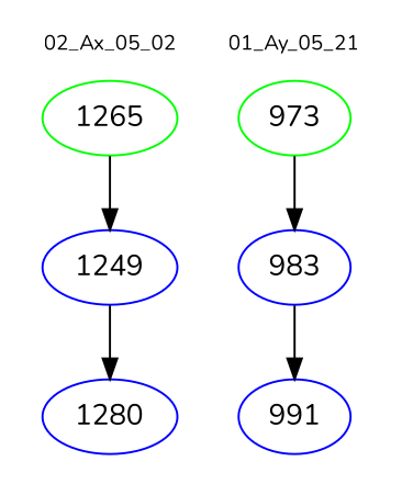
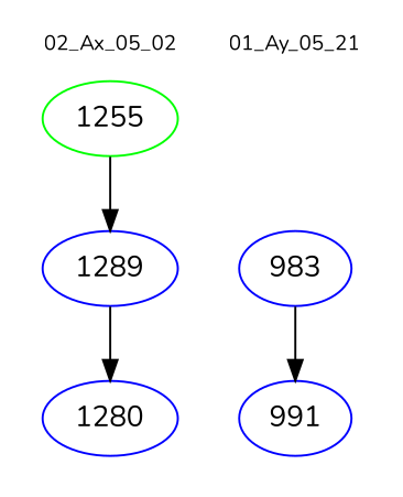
  digraph {
    fontname=Nunito
    node [color=blue fontname=Nunito]
    edge [color=black fontname=Nunito]
-   n1 [color=green label=1265]
-   n2 [label=1249]
+   n1 [color=green label=1255]
+   n2 [label=1289]
    n3 [label=1280]
-   n4 [color=green label=973]
    n5 [label=983]
    n6 [label=991]
    subgraph cluster_1 {
      color=white
      fontsize=10
      label="02_Ax_05_02"
      n1
      n2
      n3
    }
    subgraph cluster_2 {
      color=white
      fontsize=10
      label="01_Ay_05_21"
-     n4
      n5
      n6
    }
    n1 -> n2
    n2 -> n3
-   n4 -> n5
    n5 -> n6
  }
